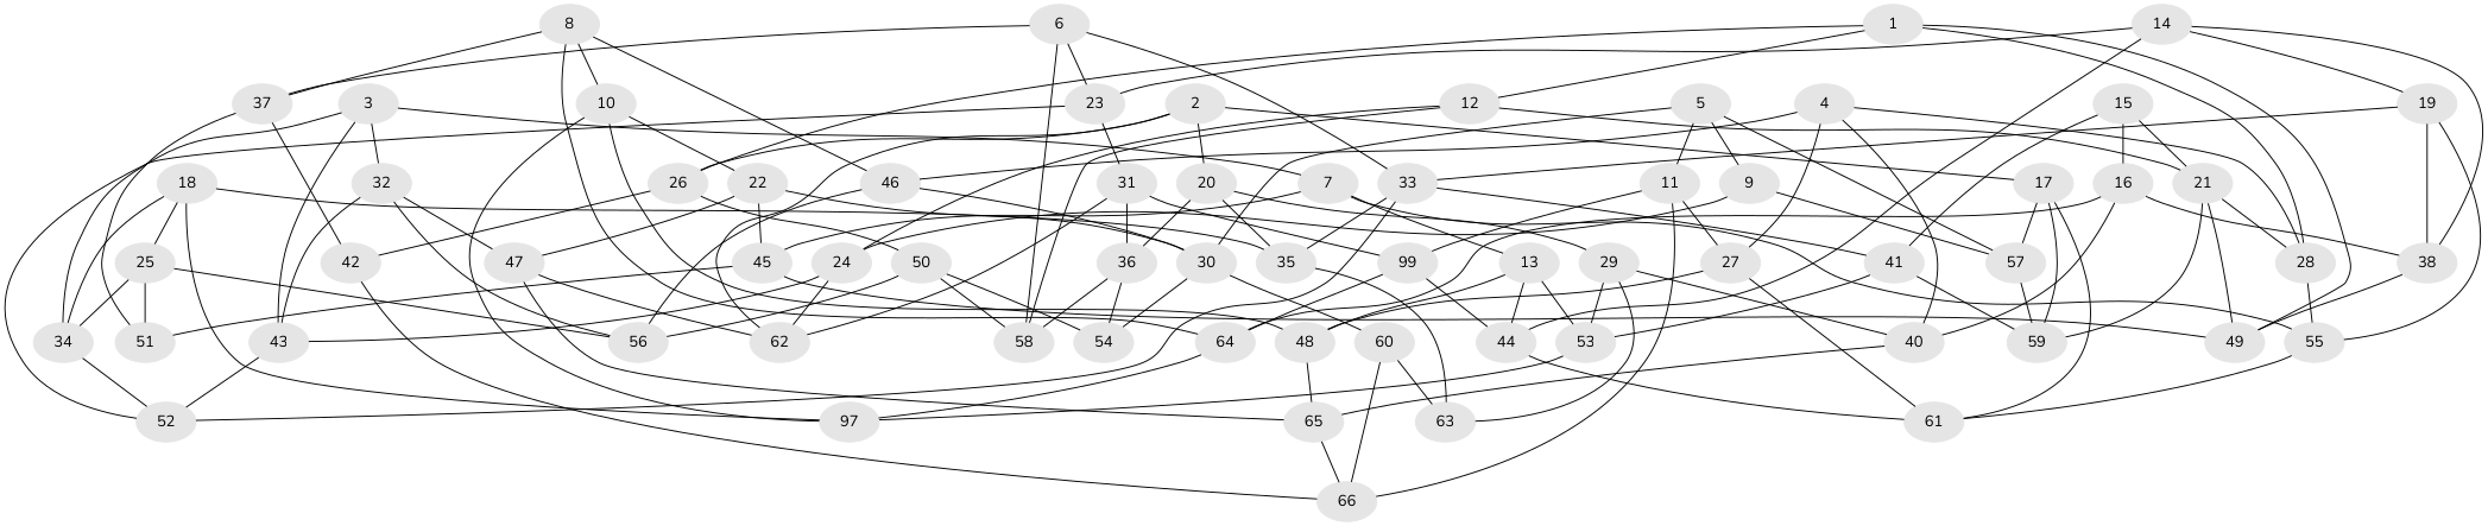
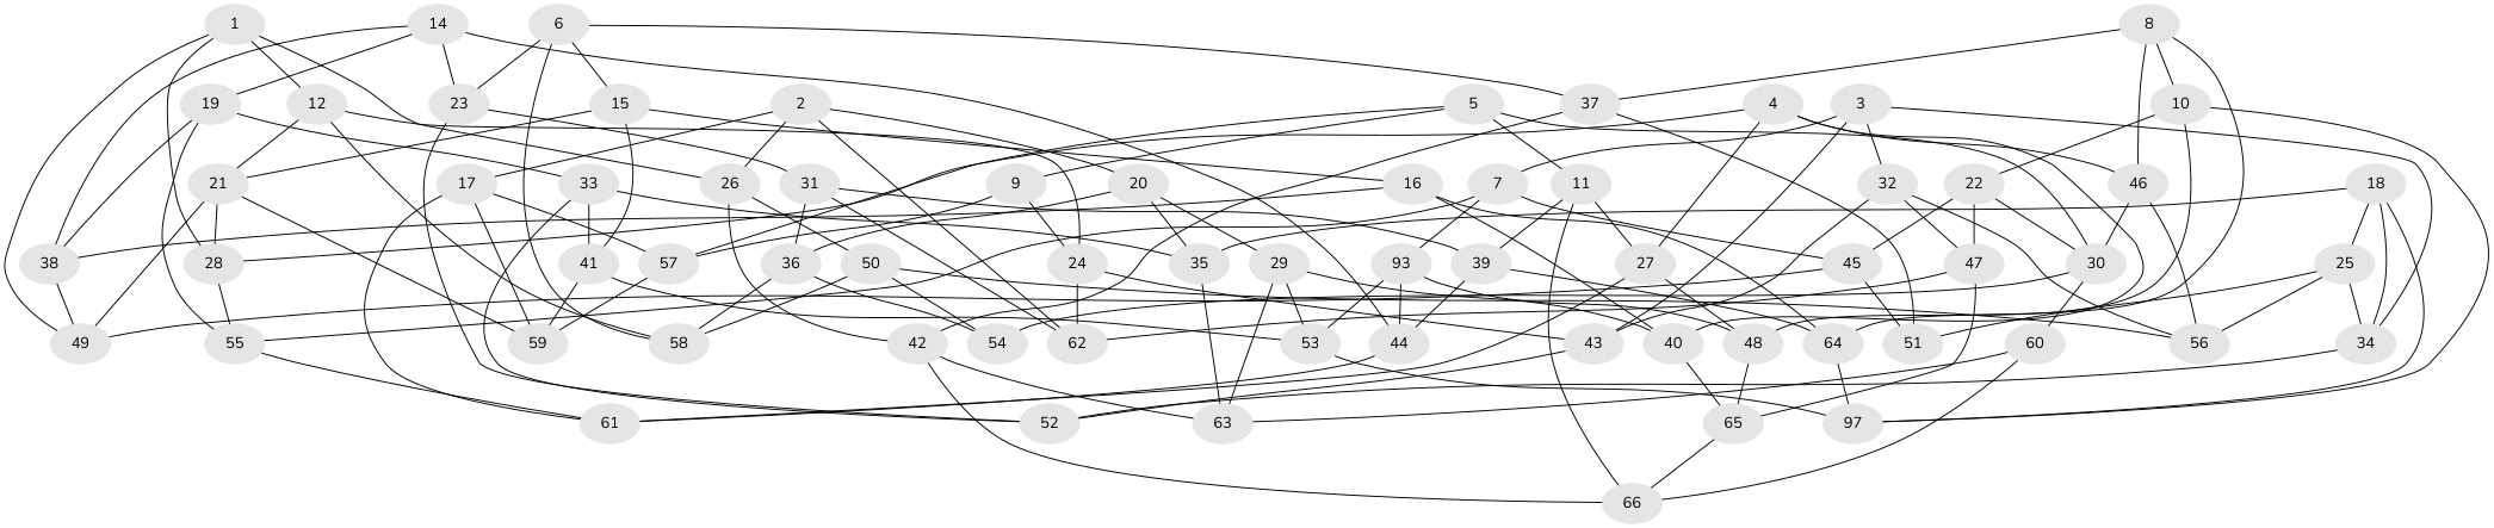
  graph {
    fontname=Nunito
    node [color=gray90 fontname=Nunito style=filled]
    edge [fontname=Nunito]
    1
    12
    26
    28
    49
    58
    24
    21
    42
    50
    55
    2
    17
    20
    62
    57
    59
    61
    35
    29
    36
    3
    7
    32
    34
    43
-   13
+   13 [label=93]
    45
    47
    56
    52
    4
    27
    40
    46
    48
    65
    30
    5
    9
    11
-   39 [label=99]
+   39
    66
    54
    60
    6
    15
    23
    37
    16
    41
    31
    51
    44
    53
    8
    10
    64
    22
    n60 [label=97]
    14
    19
    38
    33
    18
    25
    63
    1 -- 12
    1 -- 26
    1 -- 28
    1 -- 49
    12 -- 58
    12 -- 24
    12 -- 21
    26 -- 42
    26 -- 50
    28 -- 55
    24 -- 62
    24 -- 43
    21 -- 28
    21 -- 49
    21 -- 59
    42 -- 66
+   42 -- 63
    50 -- 58
    50 -- 56
    50 -- 54
    55 -- 61
    2 -- 26
    2 -- 17
    2 -- 20
    2 -- 62
    17 -- 57
    17 -- 59
    17 -- 61
    20 -- 35
    20 -- 29
    20 -- 36
    57 -- 59
    35 -- 63
    29 -- 40
    29 -- 53
    29 -- 63
    36 -- 58
    36 -- 54
    3 -- 7
    3 -- 32
    3 -- 34
    3 -- 43
    7 -- 55
    7 -- 13
    7 -- 45
    32 -- 43
    32 -- 47
    32 -- 56
    34 -- 52
    43 -- 52
    13 -- 48
    13 -- 44
    13 -- 53
    45 -- 49
    45 -- 51
    47 -- 62
    47 -- 65
    4 -- 28
    4 -- 27
    4 -- 40
    4 -- 46
    27 -- 61
    27 -- 48
    40 -- 65
    46 -- 56
    46 -- 30
    48 -- 65
    65 -- 66
    30 -- 54
    30 -- 60
    5 -- 57
    5 -- 30
    5 -- 9
    5 -- 11
    9 -- 24
    9 -- 57
    11 -- 27
    11 -- 39
    11 -- 66
    39 -- 44
    39 -- 64
    60 -- 66
    60 -- 63
    6 -- 58
-   6 -- 33
+   6 -- 15
    6 -- 23
    6 -- 37
    15 -- 21
    15 -- 16
    15 -- 41
    23 -- 52
    23 -- 31
    37 -- 42
    37 -- 51
    16 -- 40
    16 -- 64
    16 -- 38
    41 -- 59
    41 -- 53
    31 -- 62
    31 -- 36
    31 -- 39
    44 -- 61
    53 -- n60
    8 -- 46
    8 -- 37
    8 -- 10
    8 -- 64
    10 -- 48
    10 -- 22
    10 -- n60
    64 -- n60
    22 -- 45
    22 -- 47
    22 -- 30
    14 -- 23
    14 -- 44
    14 -- 19
    14 -- 38
    19 -- 55
    19 -- 38
    19 -- 33
    38 -- 49
    33 -- 35
    33 -- 52
    33 -- 41
    18 -- 35
    18 -- 34
    18 -- n60
    18 -- 25
    25 -- 34
    25 -- 56
    25 -- 51
  }
